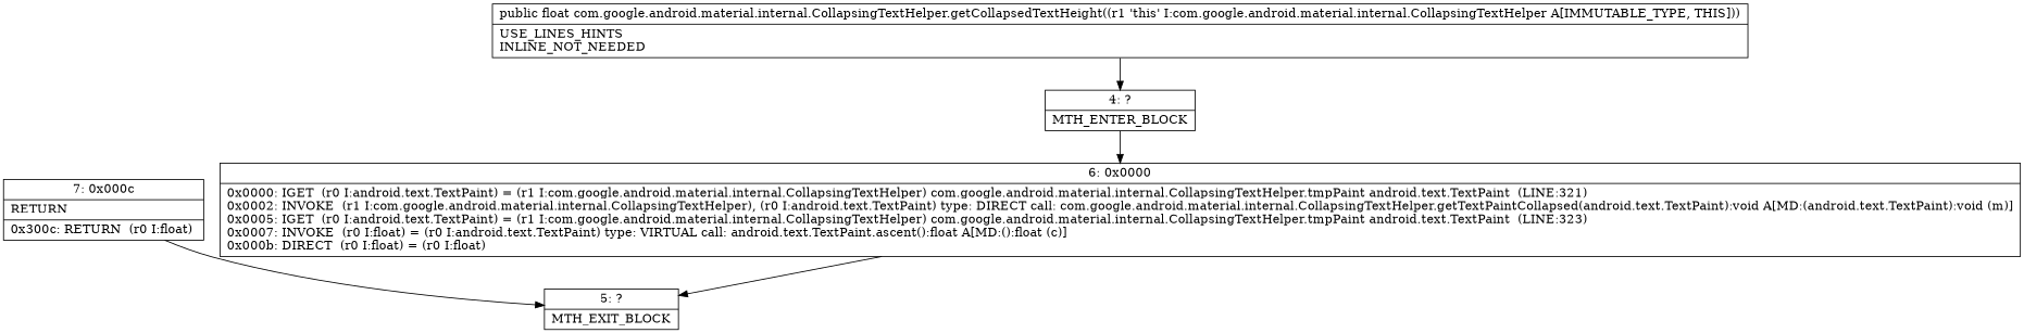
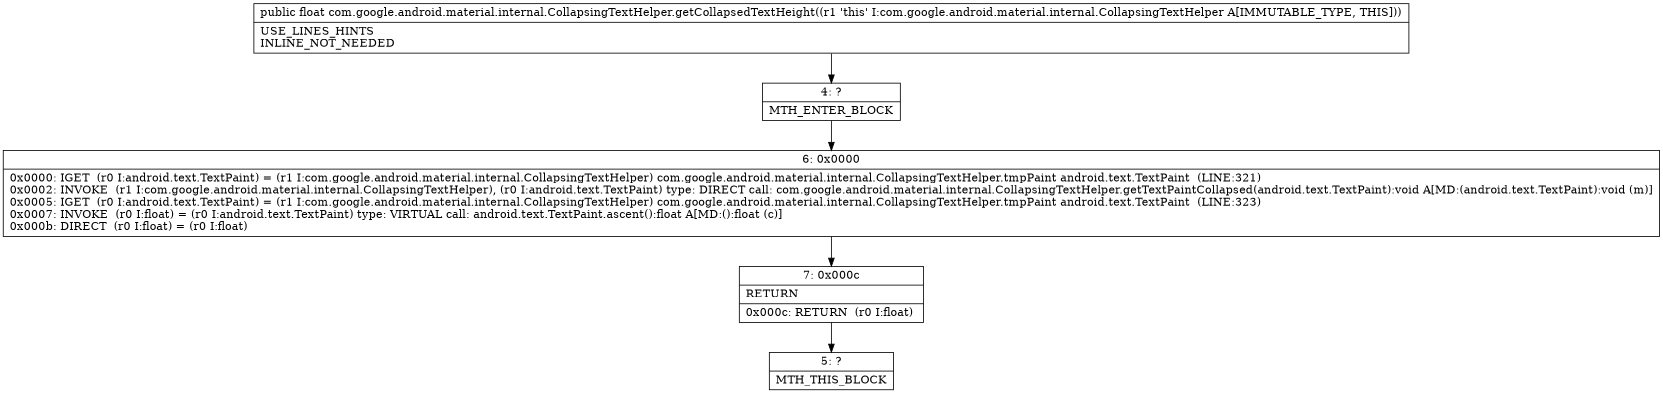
  digraph {
    node [shape=record]
    n1 [label="{4\:\ ?|MTH_ENTER_BLOCK\l}"]
    n2 [label="{6\:\ 0x0000|0x0000: IGET  (r0 I:android.text.TextPaint) = (r1 I:com.google.android.material.internal.CollapsingTextHelper) com.google.android.material.internal.CollapsingTextHelper.tmpPaint android.text.TextPaint  (LINE:321)\l0x0002: INVOKE  (r1 I:com.google.android.material.internal.CollapsingTextHelper), (r0 I:android.text.TextPaint) type: DIRECT call: com.google.android.material.internal.CollapsingTextHelper.getTextPaintCollapsed(android.text.TextPaint):void A[MD:(android.text.TextPaint):void (m)]\l0x0005: IGET  (r0 I:android.text.TextPaint) = (r1 I:com.google.android.material.internal.CollapsingTextHelper) com.google.android.material.internal.CollapsingTextHelper.tmpPaint android.text.TextPaint  (LINE:323)\l0x0007: INVOKE  (r0 I:float) = (r0 I:android.text.TextPaint) type: VIRTUAL call: android.text.TextPaint.ascent():float A[MD:():float (c)]\l0x000b: DIRECT  (r0 I:float) = (r0 I:float) \l}"]
-   n3 [label="{7\:\ 0x000c|RETURN\l|0x300c: RETURN  (r0 I:float) \l}"]
-   n4 [label="{5\:\ ?|MTH_EXIT_BLOCK\l}"]
+   n3 [label="{7\:\ 0x000c|RETURN\l|0x000c: RETURN  (r0 I:float) \l}"]
+   n4 [label="{5\:\ ?|MTH_THIS_BLOCK\l}"]
    n5 [label="{public float com.google.android.material.internal.CollapsingTextHelper.getCollapsedTextHeight((r1 'this' I:com.google.android.material.internal.CollapsingTextHelper A[IMMUTABLE_TYPE, THIS]))  | USE_LINES_HINTS\lINLINE_NOT_NEEDED\l}"]
    n1 -> n2
-   n2 -> n4
+   n2 -> n3
    n3 -> n4
    n5 -> n1
  }
